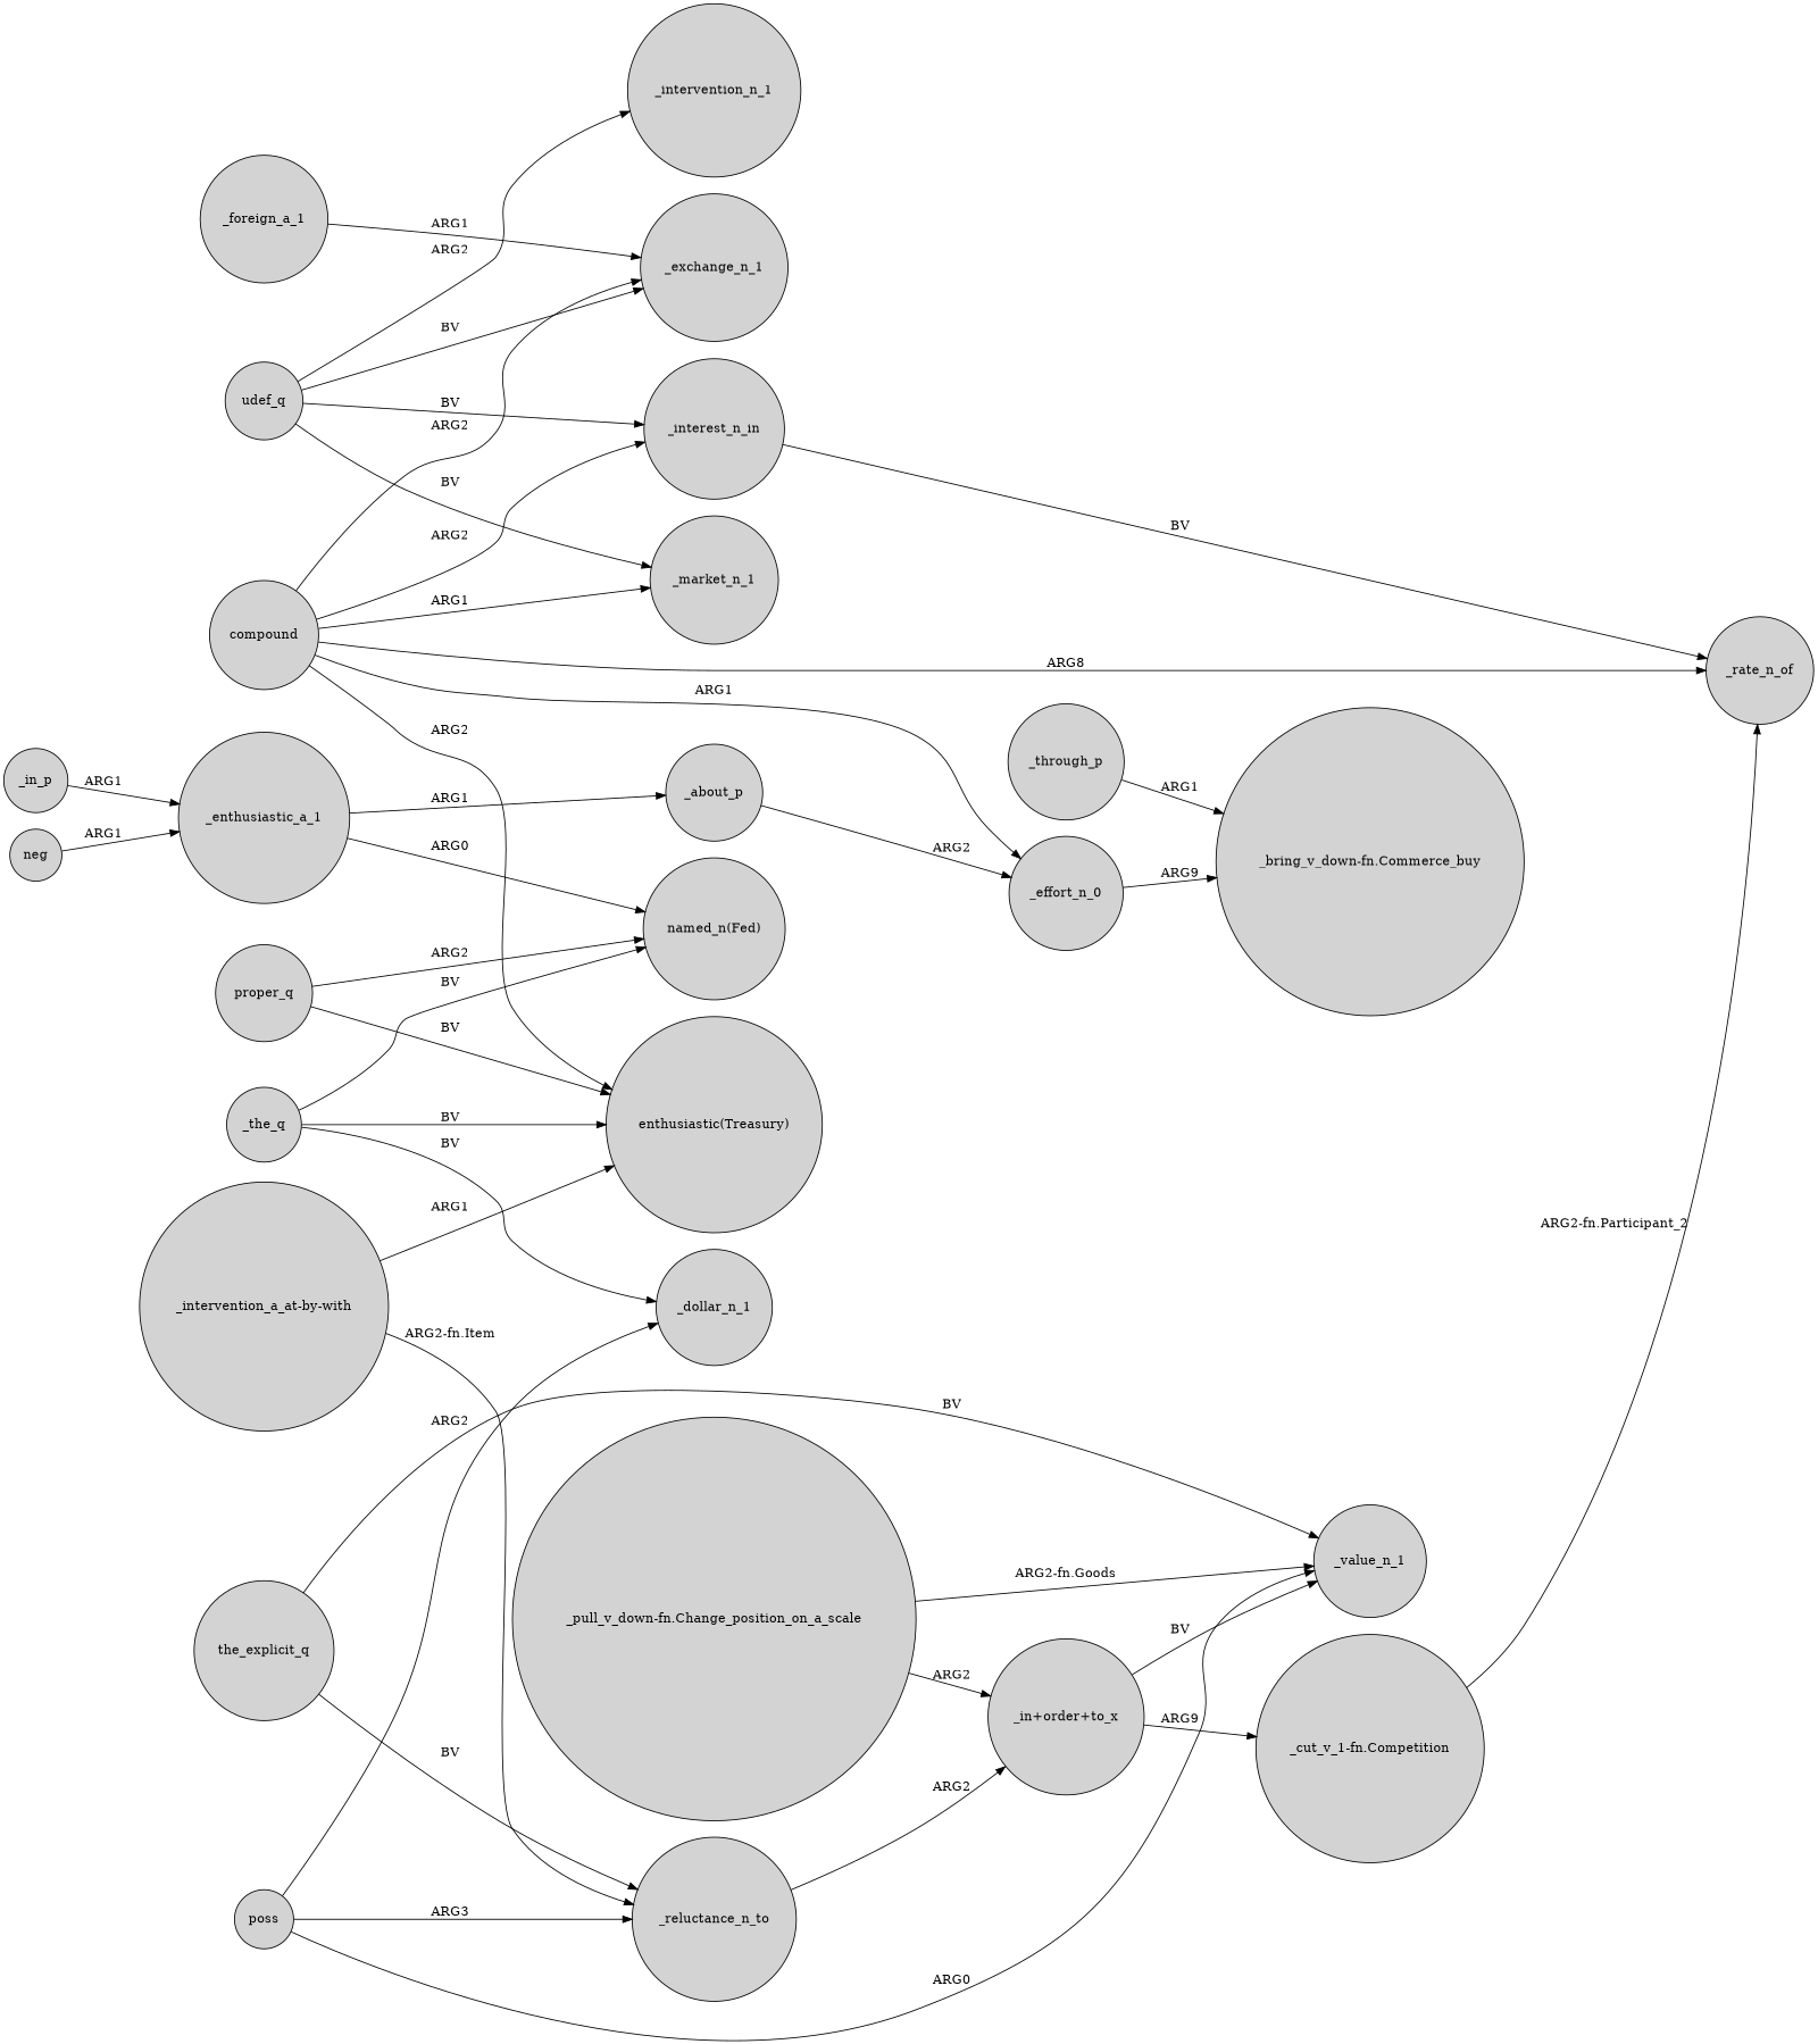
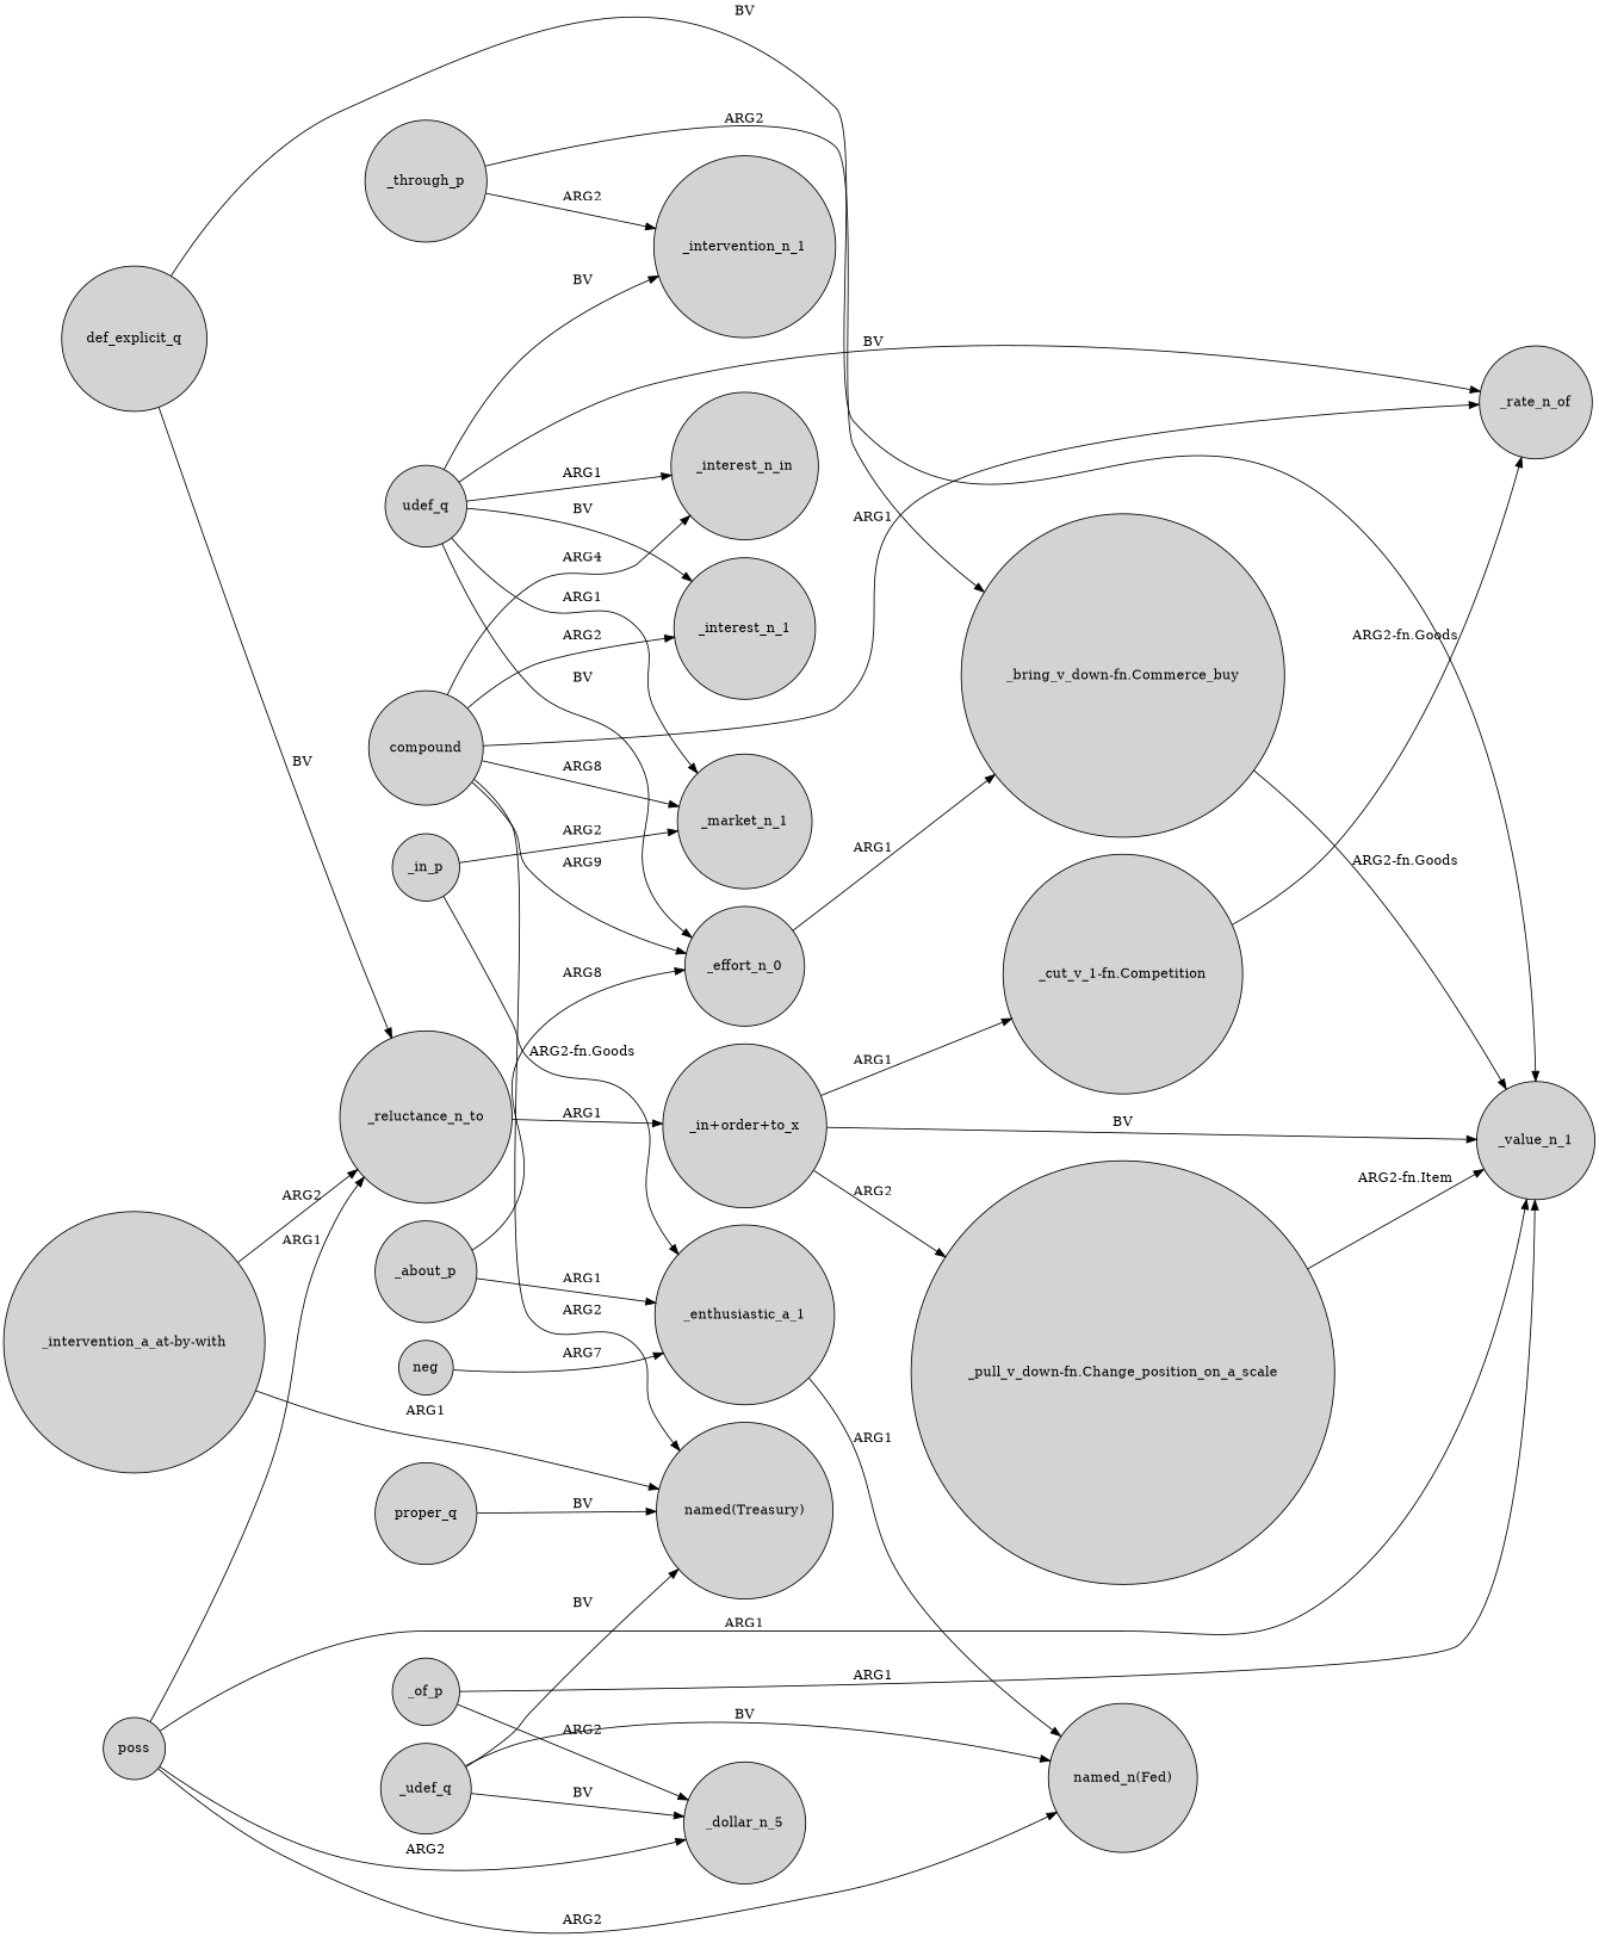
  digraph {
    rankdir=LR
    node [shape=circle style=filled]
    "_bring_v_down-fn.Commerce_buy"
    _value_n_1
    "_cut_v_1-fn.Competition"
    _rate_n_of
    _reluctance_n_to
    "_in+order+to_x"
    "_pull_v_down-fn.Change_position_on_a_scale"
    _through_p
    _intervention_n_1
    n10 [label=_effort_n_0]
    _about_p
    _enthusiastic_a_1
    "named_n(Fed)"
    udef_q
    _market_n_1
-   _exchange_n_1
+   _exchange_n_1 [label=_interest_n_1]
    _interest_n_in
    _in_p
    poss
-   _dollar_n_1
+   _dollar_n_1 [label=_dollar_n_5]
    compound
-   "named(Treasury)" [label="enthusiastic(Treasury)"]
-   _the_q
+   "named(Treasury)"
+   _the_q [label=_udef_q]
    proper_q
-   _foreign_a_1
    neg
-   def_explicit_q [label=the_explicit_q]
+   def_explicit_q
+   _of_p
    n29 [label="_intervention_a_at-by-with"]
-   "_cut_v_1-fn.Competition" -> _rate_n_of [label="ARG2-fn.Participant_2"]
-   _reluctance_n_to -> "_in+order+to_x" [label=ARG2]
+   "_bring_v_down-fn.Commerce_buy" -> _value_n_1 [label="ARG2-fn.Goods"]
+   "_cut_v_1-fn.Competition" -> _rate_n_of [label="ARG2-fn.Goods"]
+   _reluctance_n_to -> "_in+order+to_x" [label=ARG1]
    "_in+order+to_x" -> _value_n_1 [label=BV]
-   "_in+order+to_x" -> "_cut_v_1-fn.Competition" [label=ARG9]
-   "_pull_v_down-fn.Change_position_on_a_scale" -> "_in+order+to_x" [label=ARG2]
-   "_pull_v_down-fn.Change_position_on_a_scale" -> _value_n_1 [label="ARG2-fn.Goods"]
-   _through_p -> "_bring_v_down-fn.Commerce_buy" [label=ARG1]
-   n10 -> "_bring_v_down-fn.Commerce_buy" [label=ARG9]
-   _about_p -> n10 [label=ARG2]
-   _enthusiastic_a_1 -> _about_p [label=ARG1]
-   _enthusiastic_a_1 -> "named_n(Fed)" [label=ARG0]
-   _interest_n_in -> _rate_n_of [label=BV]
-   udef_q -> _intervention_n_1 [label=ARG2]
-   udef_q -> _market_n_1 [label=BV]
+   "_in+order+to_x" -> "_cut_v_1-fn.Competition" [label=ARG1]
+   "_in+order+to_x" -> "_pull_v_down-fn.Change_position_on_a_scale" [label=ARG2]
+   "_pull_v_down-fn.Change_position_on_a_scale" -> _value_n_1 [label="ARG2-fn.Item"]
+   _through_p -> "_bring_v_down-fn.Commerce_buy" [label=ARG2]
+   _through_p -> _intervention_n_1 [label=ARG2]
+   n10 -> "_bring_v_down-fn.Commerce_buy" [label=ARG1]
+   _about_p -> n10 [label=ARG8]
+   _about_p -> _enthusiastic_a_1 [label=ARG1]
+   _enthusiastic_a_1 -> "named_n(Fed)" [label=ARG1]
+   udef_q -> _rate_n_of [label=BV]
+   udef_q -> _intervention_n_1 [label=BV]
+   udef_q -> n10 [label=BV]
+   udef_q -> _market_n_1 [label=ARG1]
    udef_q -> _exchange_n_1 [label=BV]
-   udef_q -> _interest_n_in [label=BV]
-   _in_p -> _enthusiastic_a_1 [label=ARG1]
-   poss -> _value_n_1 [label=ARG0]
-   poss -> _reluctance_n_to [label=ARG3]
-   proper_q -> "named_n(Fed)" [label=ARG2]
+   udef_q -> _interest_n_in [label=ARG1]
+   _in_p -> _enthusiastic_a_1 [label="ARG2-fn.Goods"]
+   _in_p -> _market_n_1 [label=ARG2]
+   poss -> _value_n_1 [label=ARG1]
+   poss -> _reluctance_n_to [label=ARG1]
+   poss -> "named_n(Fed)" [label=ARG2]
    poss -> _dollar_n_1 [label=ARG2]
-   compound -> _rate_n_of [label=ARG8]
-   compound -> n10 [label=ARG1]
-   compound -> _market_n_1 [label=ARG1]
+   compound -> _rate_n_of [label=ARG1]
+   compound -> n10 [label=ARG9]
+   compound -> _market_n_1 [label=ARG8]
    compound -> _exchange_n_1 [label=ARG2]
-   compound -> _interest_n_in [label=ARG2]
+   compound -> _interest_n_in [label=ARG4]
    compound -> "named(Treasury)" [label=ARG2]
    _the_q -> "named_n(Fed)" [label=BV]
    _the_q -> _dollar_n_1 [label=BV]
    _the_q -> "named(Treasury)" [label=BV]
    proper_q -> "named(Treasury)" [label=BV]
-   _foreign_a_1 -> _exchange_n_1 [label=ARG1]
-   neg -> _enthusiastic_a_1 [label=ARG1]
+   neg -> _enthusiastic_a_1 [label=ARG7]
    def_explicit_q -> _value_n_1 [label=BV]
    def_explicit_q -> _reluctance_n_to [label=BV]
-   n29 -> _reluctance_n_to [label="ARG2-fn.Item"]
+   _of_p -> _value_n_1 [label=ARG1]
+   _of_p -> _dollar_n_1 [label=ARG2]
+   n29 -> _reluctance_n_to [label=ARG2]
    n29 -> "named(Treasury)" [label=ARG1]
  }
